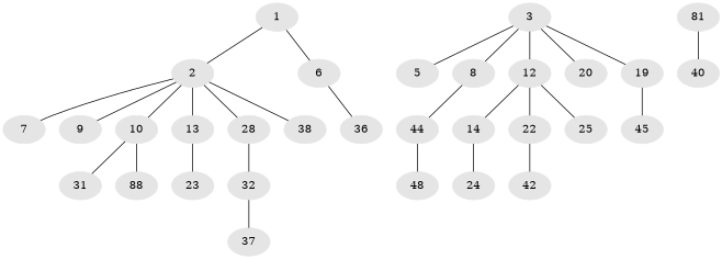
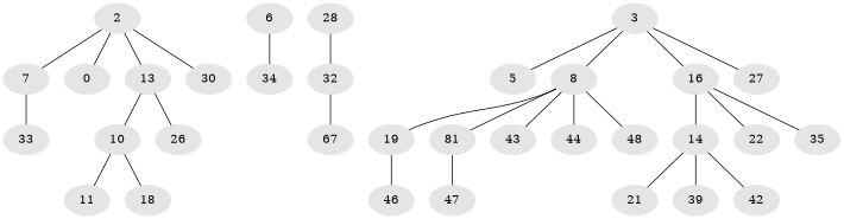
  graph {
    node [color=gray90 style=filled]
-   1 [super="+20"]
    2 [super="+4"]
    6
    7 [super="+34"]
-   9
+   9 [label=0]
    10
    13 [super="+17"]
    28 [super="+41"]
-   30 [label=38]
+   30
    3 [super="+15"]
    5
    8 [super="+26"]
-   12 [super="+25"]
-   27 [label=20]
-   36 [super="+40"]
-   11 [label=31]
-   18 [super="+45" label=88]
-   23
+   12 [super="+25" label=16]
+   27
+   36 [super="+40" label=34]
+   33
+   11
+   18 [super="+45"]
+   23 [label=26]
    32 [super="+49"]
    19 [super="+29"]
    n22 [label=81 super="+31"]
+   43
    44
    48
    14 [super="+50"]
    22 [super="+38"]
-   35 [label=25]
-   46 [label=45]
-   47 [label=40]
-   24
+   35
+   46
+   47
+   24 [label=21]
+   39
    42
-   37
-   1 -- 2
-   1 -- 6
+   37 [label=67]
    2 -- 7
    2 -- 9
-   2 -- 10
+   13 -- 10
    2 -- 13
-   2 -- 28
    2 -- 30
    6 -- 36
+   7 -- 33
    10 -- 11
    10 -- 18
    13 -- 23
    28 -- 32
    3 -- 5
    3 -- 8
    3 -- 12
    3 -- 27
-   3 -- 19
+   8 -- 19
+   8 -- n22
+   8 -- 43
    8 -- 44
-   44 -- 48
+   8 -- 48
    12 -- 14
    12 -- 22
    12 -- 35
    32 -- 37
    19 -- 46
    n22 -- 47
    14 -- 24
-   22 -- 42
+   14 -- 39
+   14 -- 42
  }
